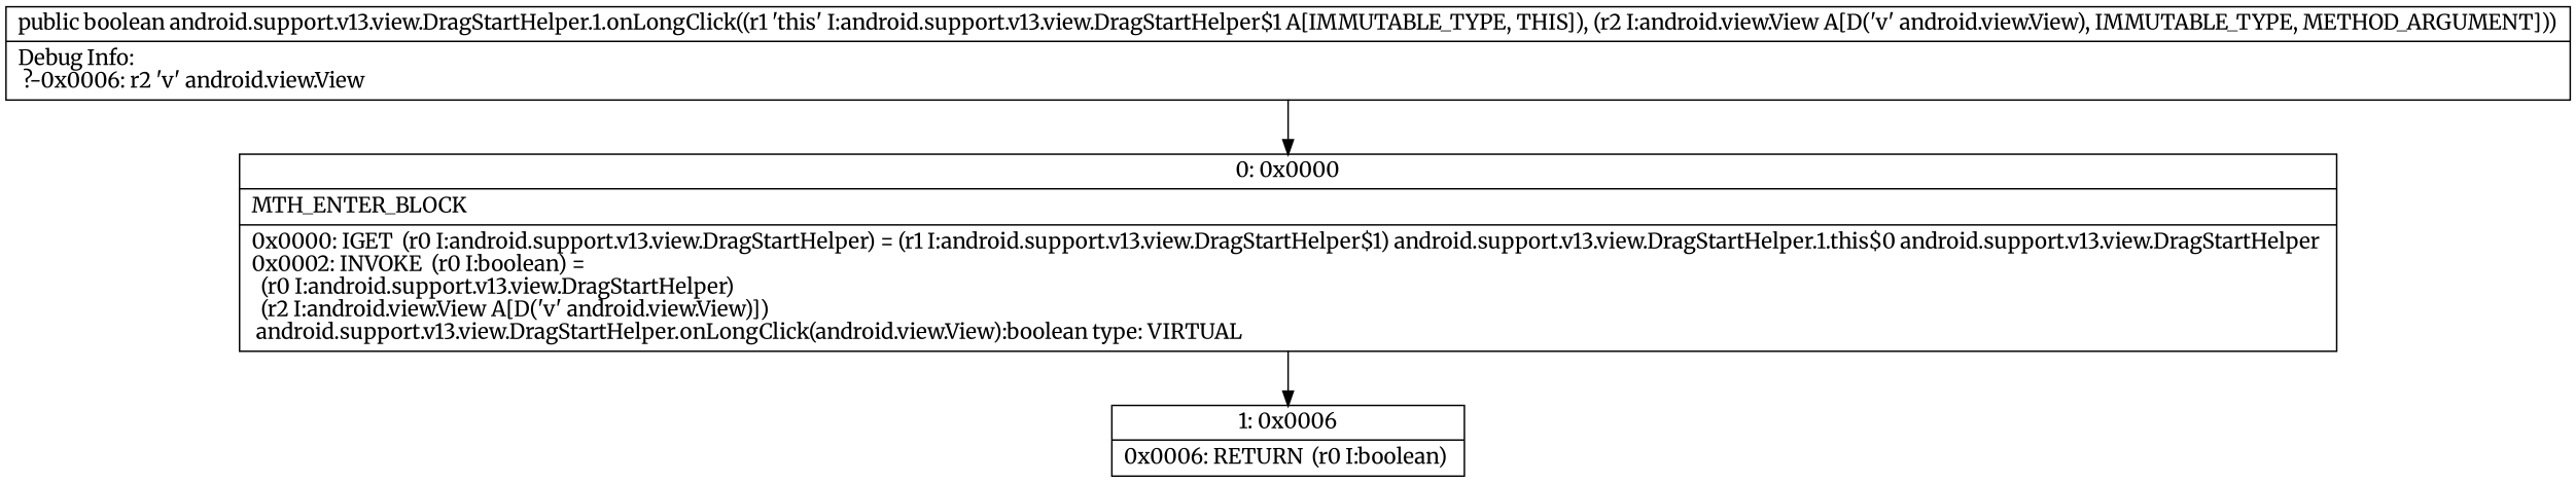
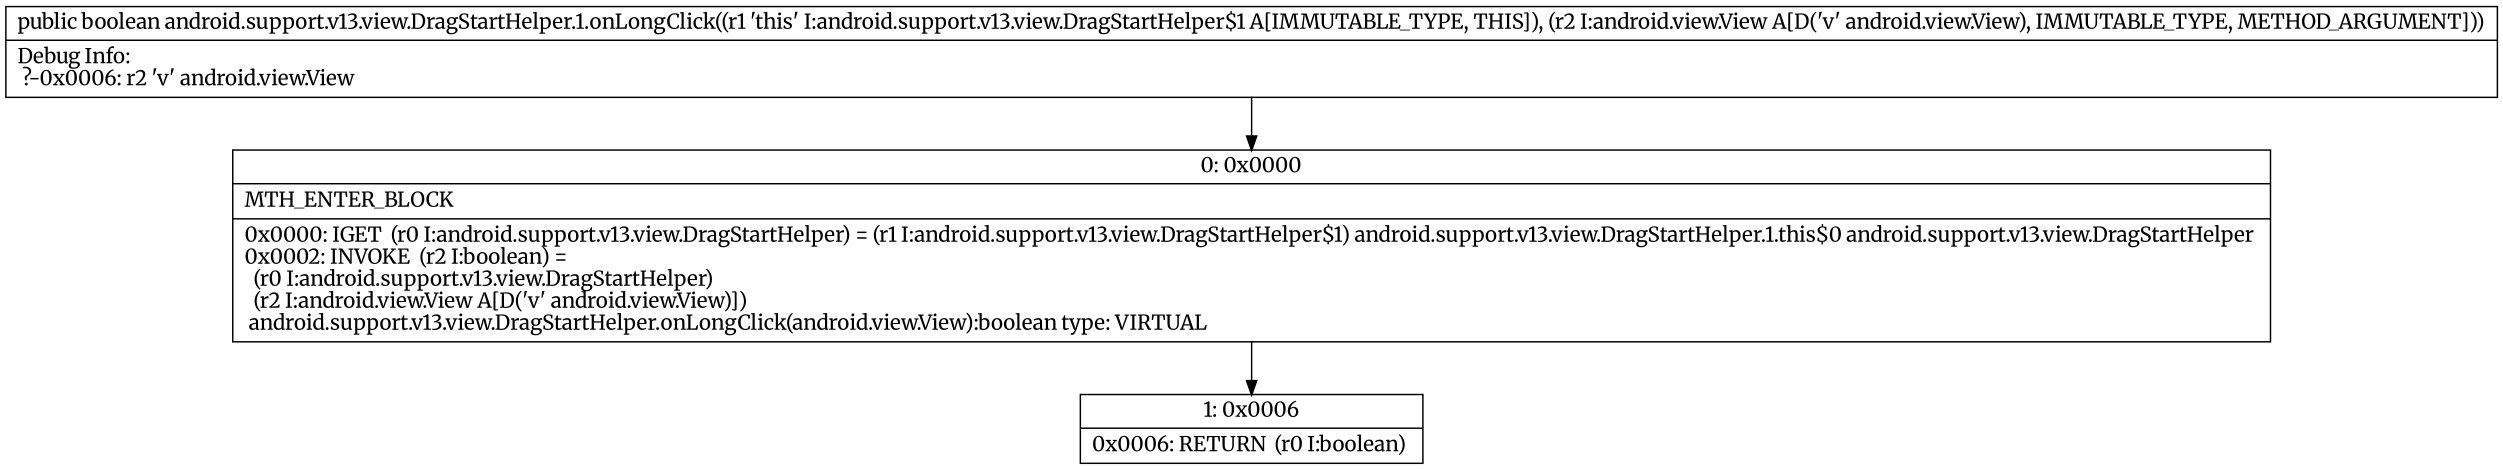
  digraph {
    fontname=Merriweather
    node [shape=record fontname=Merriweather]
    edge [fontname=Merriweather]
-   n1 [label="{0\:\ 0x0000|MTH_ENTER_BLOCK\l|0x0000: IGET  (r0 I:android.support.v13.view.DragStartHelper) = (r1 I:android.support.v13.view.DragStartHelper$1) android.support.v13.view.DragStartHelper.1.this$0 android.support.v13.view.DragStartHelper \l0x0002: INVOKE  (r0 I:boolean) = \l  (r0 I:android.support.v13.view.DragStartHelper)\l  (r2 I:android.view.View A[D('v' android.view.View)])\l android.support.v13.view.DragStartHelper.onLongClick(android.view.View):boolean type: VIRTUAL \l}"]
+   n1 [label="{0\:\ 0x0000|MTH_ENTER_BLOCK\l|0x0000: IGET  (r0 I:android.support.v13.view.DragStartHelper) = (r1 I:android.support.v13.view.DragStartHelper$1) android.support.v13.view.DragStartHelper.1.this$0 android.support.v13.view.DragStartHelper \l0x0002: INVOKE  (r2 I:boolean) = \l  (r0 I:android.support.v13.view.DragStartHelper)\l  (r2 I:android.view.View A[D('v' android.view.View)])\l android.support.v13.view.DragStartHelper.onLongClick(android.view.View):boolean type: VIRTUAL \l}"]
    n2 [label="{1\:\ 0x0006|0x0006: RETURN  (r0 I:boolean) \l}"]
    n3 [label="{public boolean android.support.v13.view.DragStartHelper.1.onLongClick((r1 'this' I:android.support.v13.view.DragStartHelper$1 A[IMMUTABLE_TYPE, THIS]), (r2 I:android.view.View A[D('v' android.view.View), IMMUTABLE_TYPE, METHOD_ARGUMENT]))  | Debug Info:\l  ?\-0x0006: r2 'v' android.view.View\l}"]
    n1 -> n2
    n3 -> n1
  }
